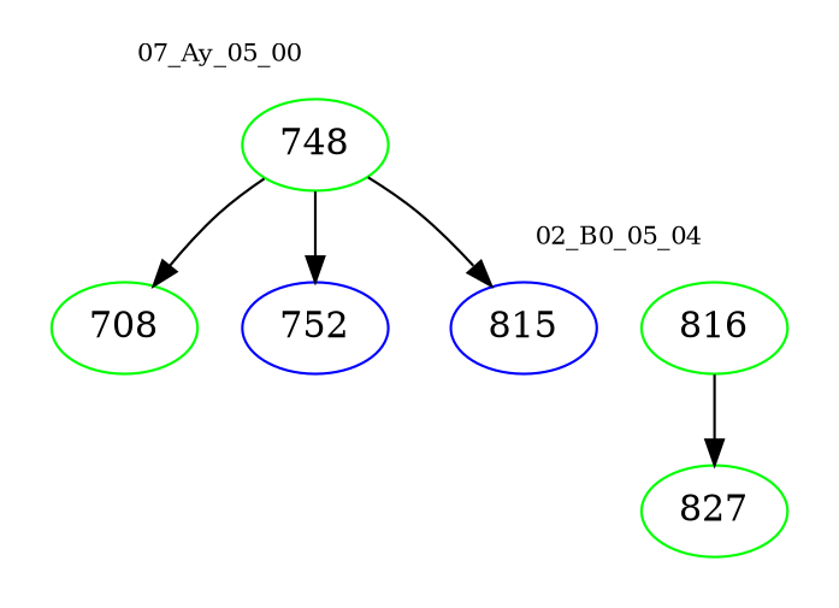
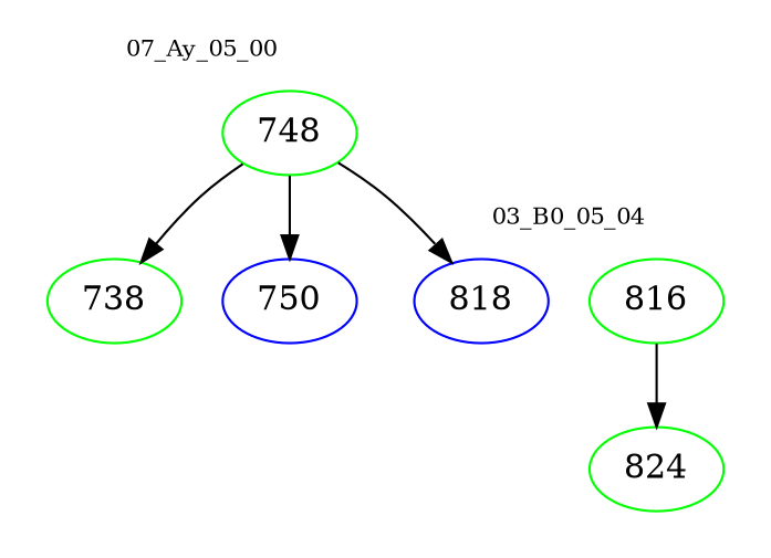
  digraph {
    node [color=green]
    edge [color=black]
    n1 [label=748]
-   n2 [label=708]
-   n3 [color=blue label=752]
+   n2 [label=738]
+   n3 [color=blue label=750]
    n4 [label=816]
-   n5 [color=blue label=815]
-   n6 [label=827]
+   n5 [color=blue label=818]
+   n6 [label=824]
    subgraph cluster_1 {
      color=white
      fontsize=10
      label="07_Ay_05_00"
      n1
      n2
      n3
    }
    subgraph cluster_2 {
      color=white
      fontsize=10
-     label="02_B0_05_04"
+     label="03_B0_05_04"
      n4
      n5
      n6
    }
    n1 -> n2
    n1 -> n3
    n1 -> n5
    n4 -> n6
  }
